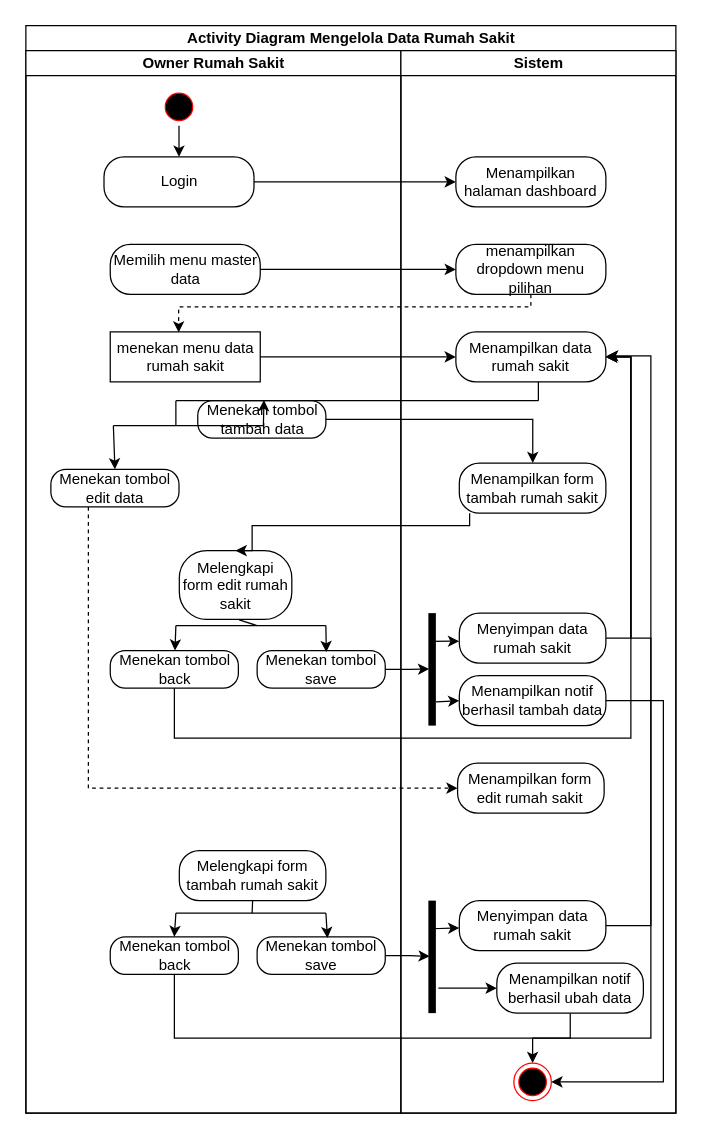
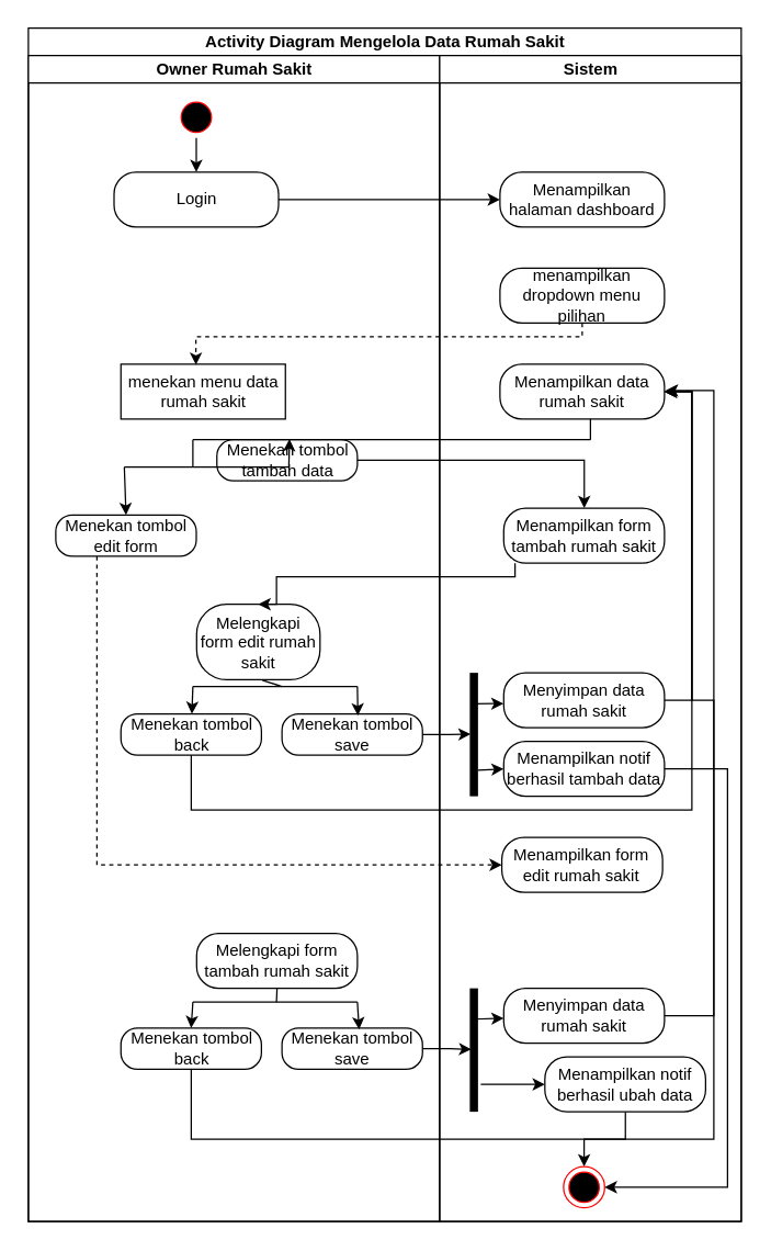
  <mxCell id="0" />
  <mxCell id="1" parent="0" />
  <mxCell id="2" value="Activity Diagram Mengelola Data Rumah Sakit" style="swimlane;childLayout=stackLayout;resizeParent=1;resizeParentMax=0;startSize=20;html=1;" parent="1" vertex="1"><mxGeometry x="20" y="20" width="520" height="870" as="geometry" /></mxCell>
  <mxCell id="3" value="Owner Rumah Sakit" style="swimlane;startSize=20;html=1;" parent="2" vertex="1"><mxGeometry y="20" width="300" height="850" as="geometry" /></mxCell>
  <mxCell id="4" style="edgeStyle=orthogonalEdgeStyle;rounded=0;orthogonalLoop=1;jettySize=auto;html=1;entryX=0.5;entryY=0;entryDx=0;entryDy=0;" parent="3" source="5" target="6" edge="1"><mxGeometry relative="1" as="geometry" /></mxCell>
  <mxCell id="5" value="" style="ellipse;html=1;shape=startState;fillColor=#000000;strokeColor=#ff0000;" parent="3" vertex="1"><mxGeometry x="107.5" y="30" width="30" height="30" as="geometry" /></mxCell>
  <mxCell id="6" value="Login" style="rounded=1;whiteSpace=wrap;html=1;arcSize=40;fontColor=#000000;fillColor=default;strokeColor=default;" parent="3" vertex="1"><mxGeometry x="62.5" y="85" width="120" height="40" as="geometry" /></mxCell>
- <mxCell id="7" value="Memilih menu master data" style="rounded=1;whiteSpace=wrap;html=1;arcSize=40;fontColor=#000000;fillColor=default;strokeColor=default;" parent="3" vertex="1"><mxGeometry x="67.5" y="155" width="120" height="40" as="geometry" /></mxCell>
  <mxCell id="8" value="menekan menu data rumah sakit" style="whiteSpace=wrap;html=1;arcSize=40;fontColor=#000000;fillColor=default;strokeColor=default;rounded=0;" parent="3" vertex="1"><mxGeometry x="67.5" y="225" width="120" height="40" as="geometry" /></mxCell>
  <mxCell id="9" value="Menekan tombol tambah data" style="rounded=1;whiteSpace=wrap;html=1;arcSize=40;fontColor=#000000;fillColor=default;strokeColor=default;" parent="3" vertex="1"><mxGeometry x="137.5" y="280" width="102.5" height="30" as="geometry" /></mxCell>
- <mxCell id="10" value="Menekan tombol edit data" style="rounded=1;whiteSpace=wrap;html=1;arcSize=40;fontColor=#000000;fillColor=default;strokeColor=default;" parent="3" vertex="1"><mxGeometry x="20" y="335" width="102.5" height="30" as="geometry" /></mxCell>
+ <mxCell id="10" value="Menekan tombol edit form" style="rounded=1;whiteSpace=wrap;html=1;arcSize=40;fontColor=#000000;fillColor=default;strokeColor=default;" parent="3" vertex="1"><mxGeometry x="20" y="335" width="102.5" height="30" as="geometry" /></mxCell>
  <mxCell id="11" value="" style="endArrow=none;html=1;rounded=0;" parent="3" edge="1"><mxGeometry width="50" height="50" relative="1" as="geometry"><mxPoint x="70" y="300" as="sourcePoint" /><mxPoint x="190" y="300" as="targetPoint" /></mxGeometry></mxCell>
  <mxCell id="12" value="Melengkapi form edit rumah sakit" style="rounded=1;whiteSpace=wrap;html=1;arcSize=40;fontColor=#000000;fillColor=default;strokeColor=default;" parent="3" vertex="1"><mxGeometry x="122.75" y="400" width="90" height="55" as="geometry" /></mxCell>
  <mxCell id="13" value="Menekan tombol save" style="rounded=1;whiteSpace=wrap;html=1;arcSize=40;fontColor=#000000;fillColor=default;strokeColor=default;" parent="3" vertex="1"><mxGeometry x="185" y="480" width="102.5" height="30" as="geometry" /></mxCell>
  <mxCell id="14" value="Menekan tombol back" style="rounded=1;whiteSpace=wrap;html=1;arcSize=40;fontColor=#000000;fillColor=default;strokeColor=default;" parent="3" vertex="1"><mxGeometry x="67.5" y="480" width="102.5" height="30" as="geometry" /></mxCell>
  <mxCell id="15" value="" style="endArrow=none;html=1;rounded=0;" parent="3" edge="1"><mxGeometry width="50" height="50" relative="1" as="geometry"><mxPoint x="120" y="460" as="sourcePoint" /><mxPoint x="240" y="460" as="targetPoint" /></mxGeometry></mxCell>
  <mxCell id="16" value="Melengkapi form tambah rumah sakit" style="rounded=1;whiteSpace=wrap;html=1;arcSize=40;fontColor=#000000;fillColor=default;strokeColor=default;" parent="3" vertex="1"><mxGeometry x="122.75" y="640" width="117.25" height="40" as="geometry" /></mxCell>
  <mxCell id="17" value="Menekan tombol save" style="rounded=1;whiteSpace=wrap;html=1;arcSize=40;fontColor=#000000;fillColor=default;strokeColor=default;" parent="3" vertex="1"><mxGeometry x="185" y="709" width="102.5" height="30" as="geometry" /></mxCell>
  <mxCell id="18" value="Menekan tombol back" style="rounded=1;whiteSpace=wrap;html=1;arcSize=40;fontColor=#000000;fillColor=default;strokeColor=default;" parent="3" vertex="1"><mxGeometry x="67.5" y="709" width="102.5" height="30" as="geometry" /></mxCell>
  <mxCell id="19" value="" style="endArrow=none;html=1;rounded=0;" parent="3" edge="1"><mxGeometry width="50" height="50" relative="1" as="geometry"><mxPoint x="120" y="690" as="sourcePoint" /><mxPoint x="240" y="690" as="targetPoint" /></mxGeometry></mxCell>
  <mxCell id="20" value="" style="edgeStyle=orthogonalEdgeStyle;rounded=0;orthogonalLoop=1;jettySize=auto;html=1;" parent="2" source="6" target="32" edge="1"><mxGeometry relative="1" as="geometry" /></mxCell>
- <mxCell id="21" value="" style="edgeStyle=orthogonalEdgeStyle;rounded=0;orthogonalLoop=1;jettySize=auto;html=1;" parent="2" source="7" target="33" edge="1"><mxGeometry relative="1" as="geometry" /></mxCell>
  <mxCell id="22" style="edgeStyle=orthogonalEdgeStyle;rounded=0;orthogonalLoop=1;jettySize=auto;html=1;entryX=0.456;entryY=0.011;entryDx=0;entryDy=0;entryPerimeter=0;dashed=1;" parent="2" source="33" target="8" edge="1"><mxGeometry relative="1" as="geometry"><Array as="points"><mxPoint x="274" y="225" /><mxPoint x="94" y="225" /></Array></mxGeometry></mxCell>
- <mxCell id="23" value="" style="edgeStyle=orthogonalEdgeStyle;rounded=0;orthogonalLoop=1;jettySize=auto;html=1;" parent="2" source="8" target="34" edge="1"><mxGeometry relative="1" as="geometry" /></mxCell>
  <mxCell id="24" value="" style="edgeStyle=orthogonalEdgeStyle;rounded=0;orthogonalLoop=1;jettySize=auto;html=1;" parent="2" source="9" target="35" edge="1"><mxGeometry relative="1" as="geometry" /></mxCell>
  <mxCell id="25" style="edgeStyle=orthogonalEdgeStyle;rounded=0;orthogonalLoop=1;jettySize=auto;html=1;entryX=0.5;entryY=0;entryDx=0;entryDy=0;" parent="2" source="35" target="12" edge="1"><mxGeometry relative="1" as="geometry"><Array as="points"><mxPoint x="355" y="400" /><mxPoint x="181" y="400" /></Array></mxGeometry></mxCell>
  <mxCell id="26" style="edgeStyle=orthogonalEdgeStyle;rounded=0;orthogonalLoop=1;jettySize=auto;html=1;entryX=1;entryY=0.5;entryDx=0;entryDy=0;" parent="2" source="14" target="34" edge="1"><mxGeometry relative="1" as="geometry"><Array as="points"><mxPoint x="119" y="570" /><mxPoint x="484" y="570" /><mxPoint x="484" y="265" /></Array></mxGeometry></mxCell>
  <mxCell id="27" style="edgeStyle=orthogonalEdgeStyle;rounded=0;orthogonalLoop=1;jettySize=auto;html=1;entryX=0.497;entryY=0.733;entryDx=0;entryDy=0;entryPerimeter=0;" parent="2" source="13" target="36" edge="1"><mxGeometry relative="1" as="geometry" /></mxCell>
  <mxCell id="28" style="edgeStyle=orthogonalEdgeStyle;rounded=0;orthogonalLoop=1;jettySize=auto;html=1;entryX=0;entryY=0.5;entryDx=0;entryDy=0;dashed=1;" parent="2" source="10" target="43" edge="1"><mxGeometry relative="1" as="geometry"><Array as="points"><mxPoint x="50" y="610" /></Array></mxGeometry></mxCell>
  <mxCell id="29" style="edgeStyle=orthogonalEdgeStyle;rounded=0;orthogonalLoop=1;jettySize=auto;html=1;entryX=0.495;entryY=0.689;entryDx=0;entryDy=0;entryPerimeter=0;" parent="2" source="17" target="44" edge="1"><mxGeometry relative="1" as="geometry" /></mxCell>
  <mxCell id="30" style="edgeStyle=orthogonalEdgeStyle;rounded=0;orthogonalLoop=1;jettySize=auto;html=1;entryX=1.008;entryY=0.48;entryDx=0;entryDy=0;entryPerimeter=0;" parent="2" source="18" target="34" edge="1"><mxGeometry relative="1" as="geometry"><mxPoint x="470" y="264" as="targetPoint" /><Array as="points"><mxPoint x="119" y="810" /><mxPoint x="500" y="810" /><mxPoint x="500" y="264" /></Array></mxGeometry></mxCell>
  <mxCell id="31" value="Sistem" style="swimlane;startSize=20;html=1;" parent="2" vertex="1"><mxGeometry x="300" y="20" width="220" height="850" as="geometry" /></mxCell>
  <mxCell id="32" value="Menampilkan halaman dashboard" style="rounded=1;whiteSpace=wrap;html=1;arcSize=40;fontColor=#000000;fillColor=default;strokeColor=default;" parent="31" vertex="1"><mxGeometry x="44.0" y="85" width="120" height="40" as="geometry" /></mxCell>
  <mxCell id="33" value="menampilkan dropdown menu pilihan" style="rounded=1;whiteSpace=wrap;html=1;arcSize=40;fontColor=#000000;fillColor=default;strokeColor=default;" parent="31" vertex="1"><mxGeometry x="44.0" y="155" width="120" height="40" as="geometry" /></mxCell>
  <mxCell id="34" value="Menampilkan data rumah sakit" style="rounded=1;whiteSpace=wrap;html=1;arcSize=40;fontColor=#000000;fillColor=default;strokeColor=default;" parent="31" vertex="1"><mxGeometry x="44.0" y="225" width="120" height="40" as="geometry" /></mxCell>
  <mxCell id="35" value="Menampilkan form tambah rumah sakit" style="rounded=1;whiteSpace=wrap;html=1;arcSize=40;fontColor=#000000;fillColor=default;strokeColor=default;" parent="31" vertex="1"><mxGeometry x="46.75" y="330" width="117.25" height="40" as="geometry" /></mxCell>
  <mxCell id="36" value="" style="shape=line;html=1;strokeWidth=6;strokeColor=default;rotation=90;" parent="31" vertex="1"><mxGeometry x="-20" y="490" width="90" height="10" as="geometry" /></mxCell>
  <mxCell id="37" style="edgeStyle=orthogonalEdgeStyle;rounded=0;orthogonalLoop=1;jettySize=auto;html=1;entryX=1;entryY=0.5;entryDx=0;entryDy=0;" parent="31" source="38" target="34" edge="1"><mxGeometry relative="1" as="geometry"><Array as="points"><mxPoint x="184" y="470" /><mxPoint x="184" y="245" /></Array></mxGeometry></mxCell>
  <mxCell id="38" value="Menyimpan data rumah sakit" style="rounded=1;whiteSpace=wrap;html=1;arcSize=40;fontColor=#000000;fillColor=default;strokeColor=default;" parent="31" vertex="1"><mxGeometry x="46.75" y="450" width="117.25" height="40" as="geometry" /></mxCell>
  <mxCell id="39" style="edgeStyle=orthogonalEdgeStyle;rounded=0;orthogonalLoop=1;jettySize=auto;html=1;entryX=1;entryY=0.5;entryDx=0;entryDy=0;" parent="31" source="40" target="50" edge="1"><mxGeometry relative="1" as="geometry"><Array as="points"><mxPoint x="210" y="520" /><mxPoint x="210" y="825" /></Array></mxGeometry></mxCell>
  <mxCell id="40" value="Menampilkan notif berhasil tambah data" style="rounded=1;whiteSpace=wrap;html=1;arcSize=40;fontColor=#000000;fillColor=default;strokeColor=default;" parent="31" vertex="1"><mxGeometry x="46.75" y="500" width="117.25" height="40" as="geometry" /></mxCell>
  <mxCell id="41" value="" style="endArrow=classic;html=1;rounded=0;exitX=0.25;exitY=0.5;exitDx=0;exitDy=0;exitPerimeter=0;entryX=-0.001;entryY=0.56;entryDx=0;entryDy=0;entryPerimeter=0;" parent="31" source="36" target="38" edge="1"><mxGeometry width="50" height="50" relative="1" as="geometry"><mxPoint x="-110" y="500" as="sourcePoint" /><mxPoint x="-60" y="450" as="targetPoint" /></mxGeometry></mxCell>
  <mxCell id="42" value="" style="endArrow=classic;html=1;rounded=0;entryX=0;entryY=0.5;entryDx=0;entryDy=0;exitX=0.788;exitY=0.189;exitDx=0;exitDy=0;exitPerimeter=0;" parent="31" source="36" target="40" edge="1"><mxGeometry width="50" height="50" relative="1" as="geometry"><mxPoint x="-200" y="430" as="sourcePoint" /><mxPoint x="-150" y="380" as="targetPoint" /></mxGeometry></mxCell>
  <mxCell id="43" value="Menampilkan form edit rumah sakit" style="rounded=1;whiteSpace=wrap;html=1;arcSize=40;fontColor=#000000;fillColor=default;strokeColor=default;" parent="31" vertex="1"><mxGeometry x="45.37" y="570" width="117.25" height="40" as="geometry" /></mxCell>
  <mxCell id="44" value="" style="shape=line;html=1;strokeWidth=6;strokeColor=default;rotation=90;" parent="31" vertex="1"><mxGeometry x="-20" y="720" width="90" height="10" as="geometry" /></mxCell>
  <mxCell id="45" style="edgeStyle=orthogonalEdgeStyle;rounded=0;orthogonalLoop=1;jettySize=auto;html=1;entryX=1;entryY=0.5;entryDx=0;entryDy=0;" parent="31" source="46" target="34" edge="1"><mxGeometry relative="1" as="geometry"><Array as="points"><mxPoint x="200" y="700" /><mxPoint x="200" y="470" /><mxPoint x="184" y="470" /><mxPoint x="184" y="245" /></Array></mxGeometry></mxCell>
  <mxCell id="46" value="Menyimpan data rumah sakit" style="rounded=1;whiteSpace=wrap;html=1;arcSize=40;fontColor=#000000;fillColor=default;strokeColor=default;" parent="31" vertex="1"><mxGeometry x="46.75" y="680" width="117.25" height="40" as="geometry" /></mxCell>
  <mxCell id="47" value="" style="edgeStyle=orthogonalEdgeStyle;rounded=0;orthogonalLoop=1;jettySize=auto;html=1;" parent="31" source="48" target="50" edge="1"><mxGeometry relative="1" as="geometry" /></mxCell>
  <mxCell id="48" value="Menampilkan notif berhasil ubah data" style="rounded=1;whiteSpace=wrap;html=1;arcSize=40;fontColor=#000000;fillColor=default;strokeColor=default;" parent="31" vertex="1"><mxGeometry x="76.75" y="730" width="117.25" height="40" as="geometry" /></mxCell>
  <mxCell id="49" value="" style="endArrow=classic;html=1;rounded=0;exitX=0.25;exitY=0.5;exitDx=0;exitDy=0;exitPerimeter=0;" parent="31" source="44" target="46" edge="1"><mxGeometry width="50" height="50" relative="1" as="geometry"><mxPoint x="-220" y="780" as="sourcePoint" /><mxPoint x="-170" y="730" as="targetPoint" /></mxGeometry></mxCell>
  <mxCell id="50" value="" style="ellipse;html=1;shape=endState;fillColor=#000000;strokeColor=#ff0000;" parent="31" vertex="1"><mxGeometry x="90.38" y="810" width="30" height="30" as="geometry" /></mxCell>
  <mxCell id="51" value="" style="endArrow=none;html=1;rounded=0;entryX=0.55;entryY=0.999;entryDx=0;entryDy=0;entryPerimeter=0;" parent="1" target="34" edge="1"><mxGeometry width="50" height="50" relative="1" as="geometry"><mxPoint x="430" y="310" as="sourcePoint" /><mxPoint x="300" y="330" as="targetPoint" /><Array as="points"><mxPoint x="430" y="320" /></Array></mxGeometry></mxCell>
  <mxCell id="52" value="" style="endArrow=none;html=1;rounded=0;" parent="1" edge="1"><mxGeometry width="50" height="50" relative="1" as="geometry"><mxPoint x="140" y="320" as="sourcePoint" /><mxPoint x="430" y="320" as="targetPoint" /></mxGeometry></mxCell>
  <mxCell id="53" value="" style="endArrow=classic;html=1;rounded=0;entryX=0.517;entryY=-0.015;entryDx=0;entryDy=0;entryPerimeter=0;" parent="1" target="9" edge="1"><mxGeometry width="50" height="50" relative="1" as="geometry"><mxPoint x="210" y="340" as="sourcePoint" /><mxPoint x="280" y="320" as="targetPoint" /></mxGeometry></mxCell>
  <mxCell id="54" value="" style="endArrow=classic;html=1;rounded=0;entryX=0.5;entryY=0;entryDx=0;entryDy=0;" parent="1" target="10" edge="1"><mxGeometry width="50" height="50" relative="1" as="geometry"><mxPoint x="90" y="340.093" as="sourcePoint" /><mxPoint x="300" y="280" as="targetPoint" /></mxGeometry></mxCell>
  <mxCell id="55" value="" style="endArrow=none;html=1;rounded=0;" parent="1" edge="1"><mxGeometry width="50" height="50" relative="1" as="geometry"><mxPoint x="140" y="340" as="sourcePoint" /><mxPoint x="140" y="320" as="targetPoint" /></mxGeometry></mxCell>
  <mxCell id="56" value="" style="endArrow=classic;html=1;rounded=0;" parent="1" target="14" edge="1"><mxGeometry width="50" height="50" relative="1" as="geometry"><mxPoint x="140" y="500" as="sourcePoint" /><mxPoint x="120" y="450" as="targetPoint" /></mxGeometry></mxCell>
  <mxCell id="57" value="" style="endArrow=classic;html=1;rounded=0;entryX=0.54;entryY=0.04;entryDx=0;entryDy=0;entryPerimeter=0;" parent="1" target="13" edge="1"><mxGeometry width="50" height="50" relative="1" as="geometry"><mxPoint x="260" y="500" as="sourcePoint" /><mxPoint x="120" y="450" as="targetPoint" /></mxGeometry></mxCell>
  <mxCell id="58" value="" style="endArrow=none;html=1;rounded=0;entryX=0.532;entryY=1.007;entryDx=0;entryDy=0;entryPerimeter=0;" parent="1" target="12" edge="1"><mxGeometry width="50" height="50" relative="1" as="geometry"><mxPoint x="205" y="500" as="sourcePoint" /><mxPoint x="120" y="450" as="targetPoint" /></mxGeometry></mxCell>
  <mxCell id="59" value="" style="endArrow=classic;html=1;rounded=0;entryX=0;entryY=0.5;entryDx=0;entryDy=0;" parent="1" target="48" edge="1"><mxGeometry width="50" height="50" relative="1" as="geometry"><mxPoint x="350" y="790" as="sourcePoint" /><mxPoint x="150" y="770" as="targetPoint" /></mxGeometry></mxCell>
  <mxCell id="60" value="" style="endArrow=classic;html=1;rounded=0;entryX=0.5;entryY=0;entryDx=0;entryDy=0;" parent="1" target="18" edge="1"><mxGeometry width="50" height="50" relative="1" as="geometry"><mxPoint x="140" y="730" as="sourcePoint" /><mxPoint x="320" y="660" as="targetPoint" /></mxGeometry></mxCell>
  <mxCell id="61" value="" style="endArrow=classic;html=1;rounded=0;entryX=0.549;entryY=0.033;entryDx=0;entryDy=0;entryPerimeter=0;" parent="1" target="17" edge="1"><mxGeometry width="50" height="50" relative="1" as="geometry"><mxPoint x="260" y="730" as="sourcePoint" /><mxPoint x="300" y="820" as="targetPoint" /></mxGeometry></mxCell>
  <mxCell id="62" value="" style="endArrow=none;html=1;rounded=0;entryX=0.5;entryY=1;entryDx=0;entryDy=0;" parent="1" target="16" edge="1"><mxGeometry width="50" height="50" relative="1" as="geometry"><mxPoint x="201" y="730" as="sourcePoint" /><mxPoint x="250" y="730" as="targetPoint" /></mxGeometry></mxCell>
